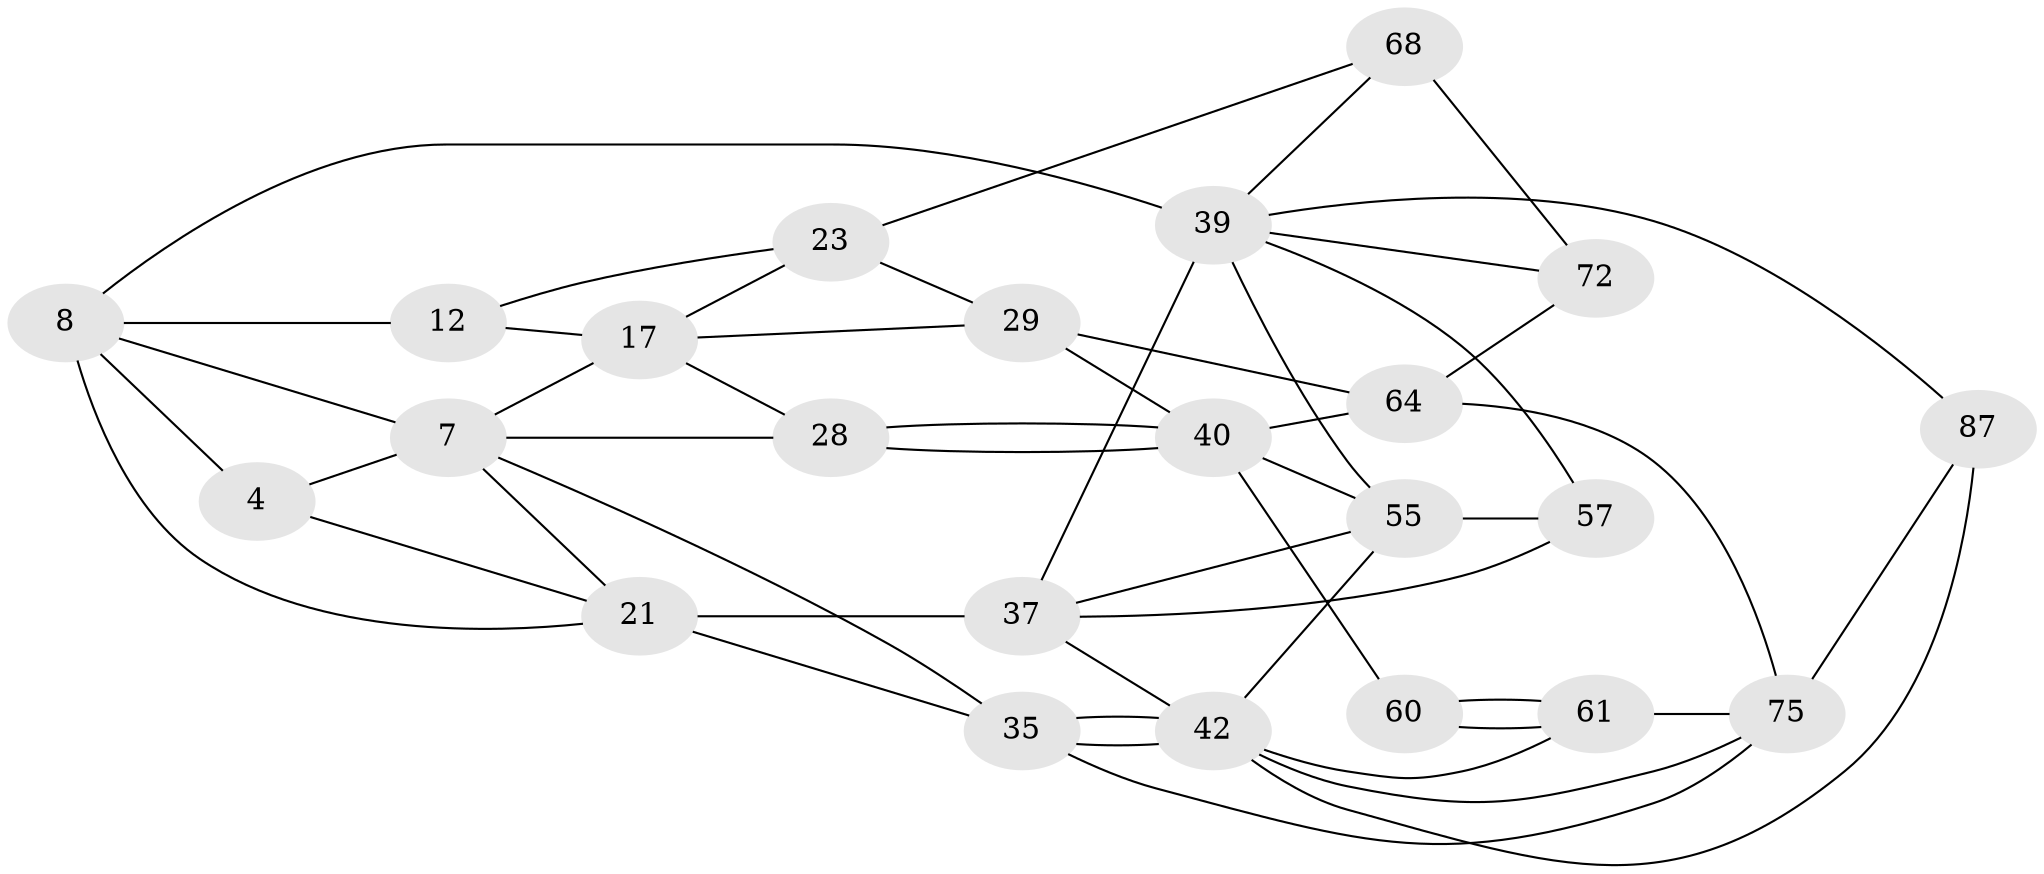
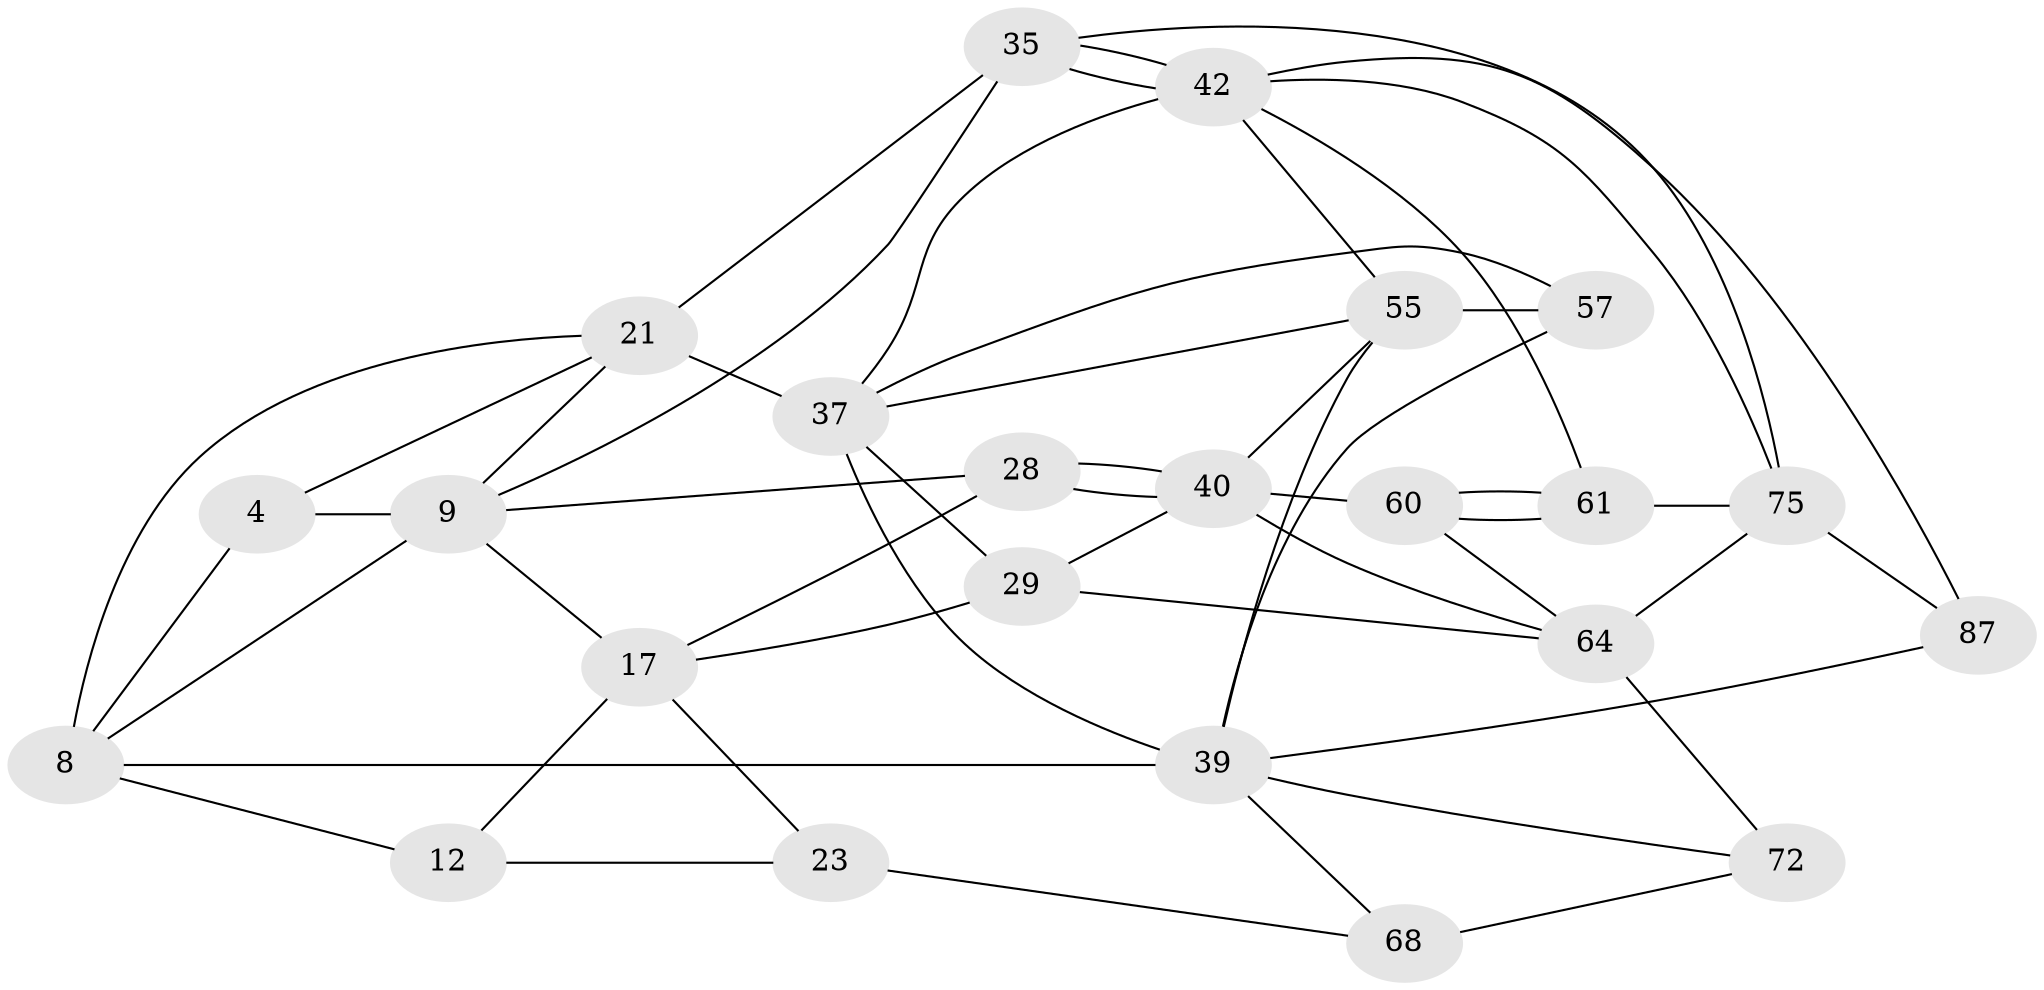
  graph {
    rankdir=LR
    node [color=gray90 style=filled]
    n1 [label=8 super="+6+2"]
    4 [super="+19+5"]
-   7 [super="+14+8"]
+   7 [super="+14+8" label=9]
    12 [super="+13+15"]
    21 [super="+33+22"]
    39 [super="+53"]
    28
    35
    17 [super="+18+27"]
    23 [super="+46+24"]
    37 [super="+38+43"]
    68 [super="+69"]
    55 [super="+63"]
    57
    72 [super="+73"]
    n16 [label=87 super="+82"]
    40 [super="+41+45"]
    42 [super="+48"]
    75 [super="+76"]
    29 [super="+47+30"]
    64 [super="+65"]
    60 [super="+67"]
    61
    n1 -- 4
    n1 -- 7
    n1 -- 12 [weight=2]
    n1 -- 21 [weight=2]
    n1 -- 39 [weight=3]
    4 -- 7
    4 -- 21
    7 -- 21
    7 -- 28
    7 -- 35
    7 -- 17
    12 -- 17 [weight=2]
    12 -- 23
    21 -- 35
    21 -- 37 [weight=2]
    39 -- 68
    39 -- 55
    39 -- 57
    39 -- 72
    39 -- n16 [weight=2]
    28 -- 40
    28 -- 40
    35 -- 42
    35 -- 42
    35 -- 75
    17 -- 28
    17 -- 23
    17 -- 29
    23 -- 68
-   23 -- 29 [weight=2]
+   37 -- 29 [weight=2]
    37 -- 39
    37 -- 55
    37 -- 57
    37 -- 42
    68 -- 72
    55 -- 57
    40 -- 55
    40 -- 64
    40 -- 60
    42 -- 55 [weight=2]
    42 -- n16
    42 -- 75
    42 -- 61
    75 -- n16
    29 -- 40
    29 -- 64
    64 -- 72 [weight=2]
    64 -- 75
+   60 -- 64
    60 -- 61
    60 -- 61
    61 -- 75
  }
